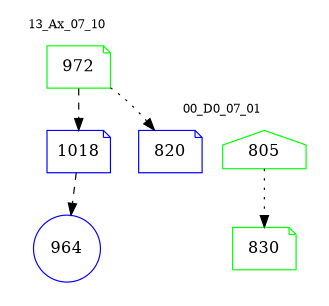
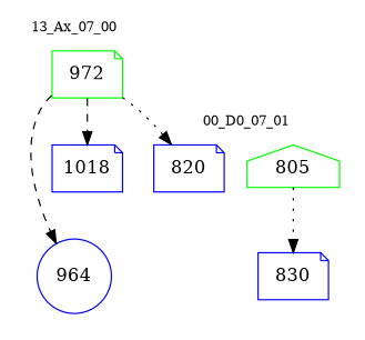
  digraph {
    node [color=blue shape=note]
    edge [color=black style=dashed]
    n1 [color=green label=972]
    n2 [label=964 shape=circle]
    n3 [label=1018]
    n4 [color=green label=805 shape=house]
-   n5 [color=green label=830]
+   n5 [label=830]
    n6 [label=820]
    subgraph cluster_1 {
      color=white
      fontsize=10
-     label="13_Ax_07_10"
+     label="13_Ax_07_00"
      n1
      n2
      n3
    }
    subgraph cluster_2 {
      color=white
      fontsize=10
      label="00_D0_07_01"
      n4
      n5
      n6
    }
-   n3 -> n2
+   n1 -> n2
    n1 -> n3
    n1 -> n6 [style=dotted]
    n4 -> n5 [style=dotted]
  }
